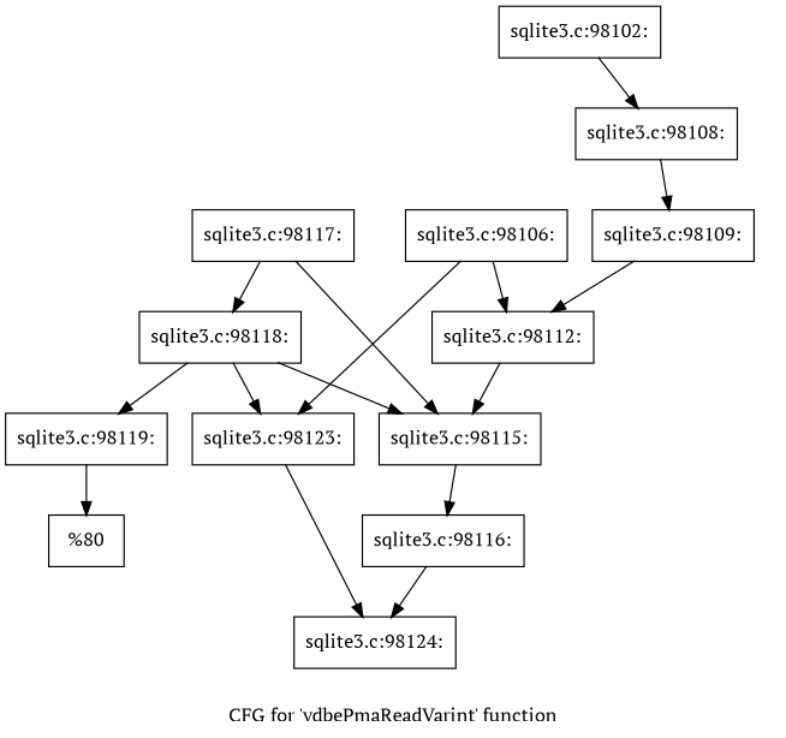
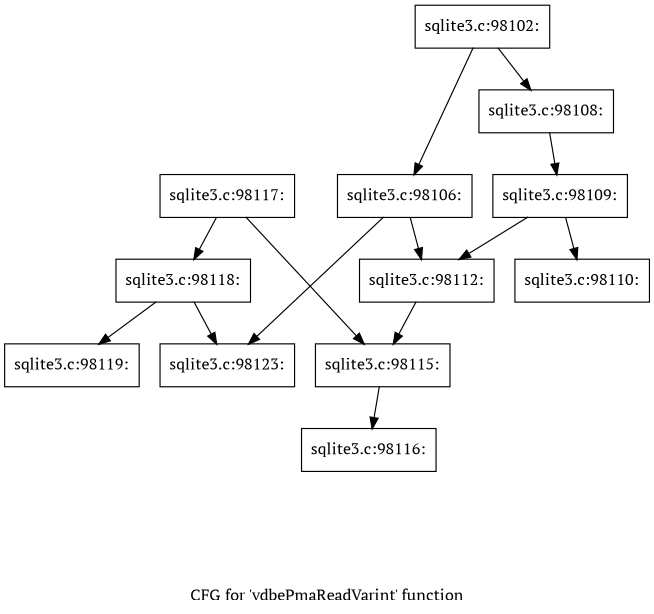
  digraph {
    fontname="PT Serif"
    label="CFG for 'vdbePmaReadVarint' function"
    node [fontname="PT Serif" shape=record]
    edge [fontname="PT Serif"]
    n1 [label="{sqlite3.c:98102:}"]
    n2 [label="{sqlite3.c:98106:}"]
    n3 [label="{sqlite3.c:98108:}"]
    n4 [label="{sqlite3.c:98123:}"]
    n5 [label="{sqlite3.c:98112:}"]
    n6 [label="{sqlite3.c:98109:}"]
-   n7 [label="{sqlite3.c:98124:}"]
+   n8 [label="{sqlite3.c:98110:}"]
    n9 [label="{sqlite3.c:98115:}"]
    n10 [label="{sqlite3.c:98116:}"]
-   n11 [label="{%80}"]
    n12 [label="{sqlite3.c:98117:}"]
    n13 [label="{sqlite3.c:98118:}"]
    n14 [label="{sqlite3.c:98119:}"]
+   n1 -> n2
    n1 -> n3
    n2 -> n4
    n2 -> n5
    n3 -> n6
-   n4 -> n7
    n5 -> n9
    n6 -> n5
+   n6 -> n8
    n9 -> n10
-   n10 -> n7
    n12 -> n9
    n12 -> n13
    n13 -> n4
-   n13 -> n9
    n13 -> n14
-   n14 -> n11
  }
